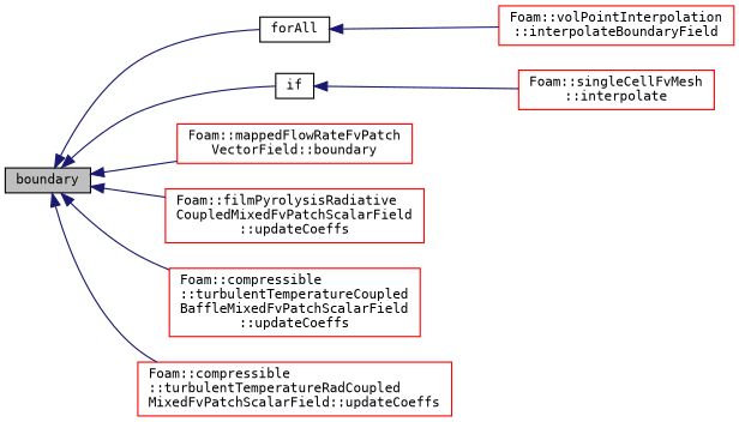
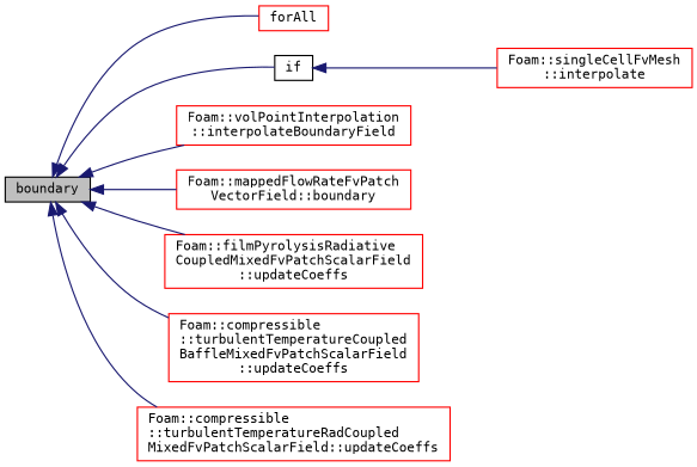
  digraph {
    fontname="DejaVu Sans Mono"
    rankdir=LR
    node [color=red fontname="DejaVu Sans Mono" fontsize=10 shape=record]
    edge [color=midnightblue dir=back fontname="DejaVu Sans Mono" fontsize=10 labelfontname=FreeSans labelfontsize=10 style=solid]
    n1 [color=black fillcolor=grey75 fontcolor=black height=0.2 label=boundary style=filled width=0.4]
-   n2 [color=black height=0.2 label=forAll width=0.4]
+   n2 [height=0.2 label=forAll width=0.4]
    n3 [color=black height=0.2 label=if width=0.4]
    n4 [height=0.2 label="Foam::volPointInterpolation\l::interpolateBoundaryField" width=0.4]
    n5 [height=0.2 label="Foam::mappedFlowRateFvPatch\lVectorField::boundary" width=0.4]
    n6 [height=0.2 label="Foam::filmPyrolysisRadiative\lCoupledMixedFvPatchScalarField\l::updateCoeffs" width=0.4]
    n7 [height=0.2 label="Foam::compressible\l::turbulentTemperatureCoupled\lBaffleMixedFvPatchScalarField\l::updateCoeffs" width=0.4]
    n8 [height=0.2 label="Foam::compressible\l::turbulentTemperatureRadCoupled\lMixedFvPatchScalarField::updateCoeffs" width=0.4]
    n9 [height=0.2 label="Foam::singleCellFvMesh\l::interpolate" width=0.4]
    n1 -> n2
    n1 -> n3
-   n2 -> n4
+   n1 -> n4
    n1 -> n5
    n1 -> n6
    n1 -> n7
    n1 -> n8
    n3 -> n9
  }
